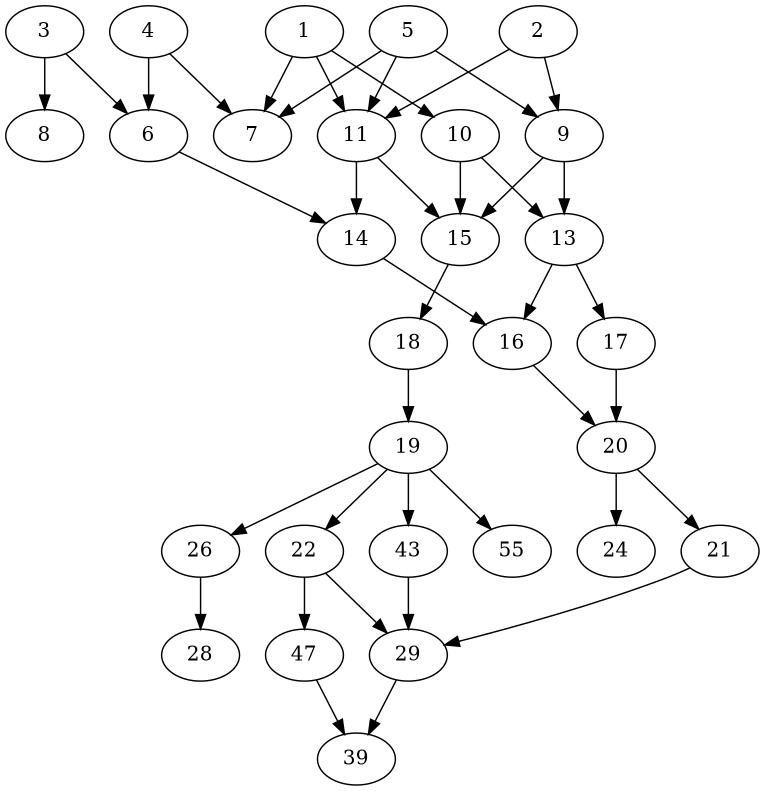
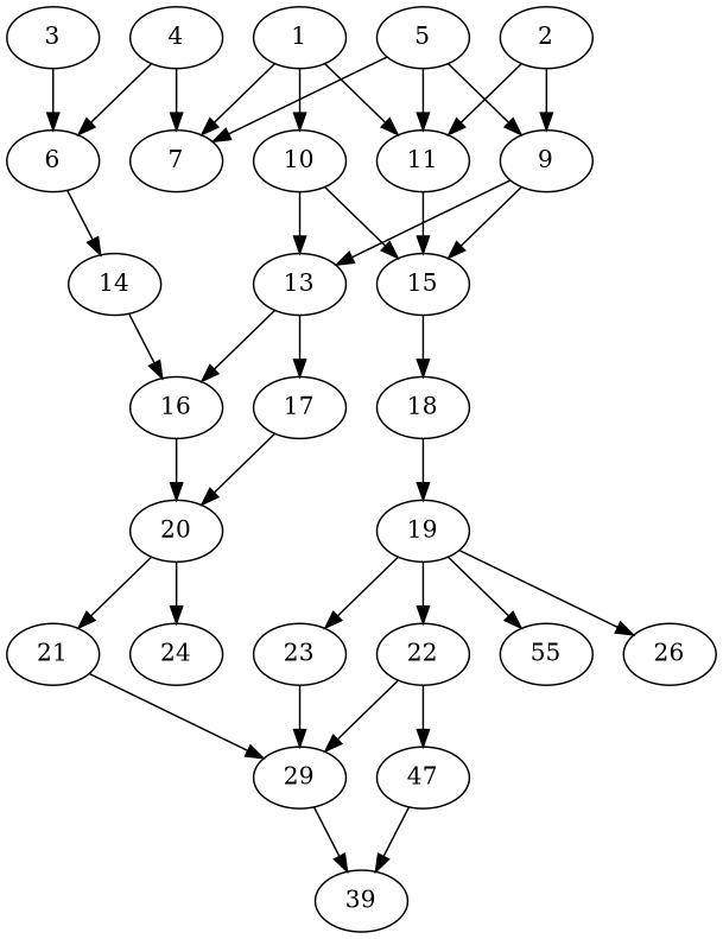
  digraph {
    node [alpha=0.16 compute_size=549755813888 result_size=0]
    1 [alpha=0.18 compute_size=449563153938 ram=14986208 result_size=13312 trans_size=88139]
    7 [alpha=0.18 compute_size=2070853632 ram=41890448 trans_size=302202]
    10 [alpha=0.19 compute_size=782757789696 ram=16744448 result_size=54272 trans_size=857435]
    11 [alpha=0.19 compute_size=26303135744 ram=8928992 result_size=91136 trans_size=830517]
    13 [alpha=0.10 compute_size=657761788852 ram=11884736 result_size=54272 trans_size=902351]
    15 [alpha=0.14 compute_size=742899712 ram=8648624 result_size=70656 trans_size=423043]
    14 [alpha=0.04 compute_size=1220288512 ram=9260048 result_size=70656 trans_size=989306]
    16 [alpha=0.19 ram=25426352 result_size=91136 trans_size=491680]
    17 [alpha=0.01 compute_size=368293445632 ram=12196784 result_size=9216 trans_size=114385]
    18 [alpha=0.02 compute_size=66746466726 ram=11336672 result_size=29696 trans_size=419751]
    2 [alpha=0.03 compute_size=1607417856 ram=30255968 result_size=70656 trans_size=170714]
    9 [alpha=0.17 compute_size=1073741824000 ram=11330336 result_size=1024 trans_size=447500]
    3 [alpha=0.17 ram=38765216 result_size=91136 trans_size=259683]
    6 [alpha=0.02 compute_size=25167200256 ram=11856224 result_size=54272 trans_size=486757]
-   8 [alpha=0.14 compute_size=272744478609 ram=16096592 result_size=1024 trans_size=492000]
    4 [compute_size=8589934592 ram=22527632 result_size=70656 trans_size=561564]
    5 [alpha=0.03 compute_size=6706757632 ram=32296160 result_size=74752 trans_size=151597]
    20 [alpha=0.10 compute_size=672049397760 ram=7850288 result_size=91136 trans_size=504212]
    19 [alpha=0.09 compute_size=1073741824000 ram=18230240 result_size=1024 trans_size=587810]
    21 [alpha=0.09 ram=20272016 result_size=91136 trans_size=890043]
    24 [alpha=0.08 compute_size=739713024 ram=21323792 trans_size=43830]
    22 [alpha=0.08 compute_size=820694770627 ram=14292416 result_size=54272 trans_size=157863]
-   23 [alpha=0.17 compute_size=94478835672 ram=11868896 result_size=13312 trans_size=626812 label=43]
+   23 [alpha=0.17 compute_size=94478835672 ram=11868896 result_size=13312 trans_size=626812]
    n24 [alpha=0.04 compute_size=134217728000 label=55 ram=35955200 trans_size=722015]
    26 [compute_size=409694557749 ram=939296 result_size=9216 trans_size=789853]
    29 [alpha=0.03 compute_size=15730163712 ram=19513280 result_size=13312 trans_size=730103]
    n27 [alpha=0.10 compute_size=8589934592 label=47 ram=3963152 result_size=70656 trans_size=488164]
-   28 [compute_size=368293445632 ram=4433600 trans_size=976263]
    n29 [compute_size=206710882212 label=39 ram=26072624 trans_size=191654]
    1 -> 7
    1 -> 10
    1 -> 11
    10 -> 13
    10 -> 15
    11 -> 15
-   11 -> 14
    13 -> 16
    13 -> 17
    15 -> 18
    14 -> 16
    16 -> 20
    17 -> 20
    18 -> 19
    2 -> 11
    2 -> 9
    9 -> 13
    9 -> 15
    3 -> 6
-   3 -> 8
    6 -> 14
    4 -> 7
    4 -> 6
    5 -> 7
    5 -> 11
    5 -> 9
    20 -> 21
    20 -> 24
    19 -> 22
    19 -> 23
    19 -> n24
    19 -> 26
    21 -> 29
    22 -> 29
    22 -> n27
    23 -> 29
-   26 -> 28
    29 -> n29
    n27 -> n29
  }
